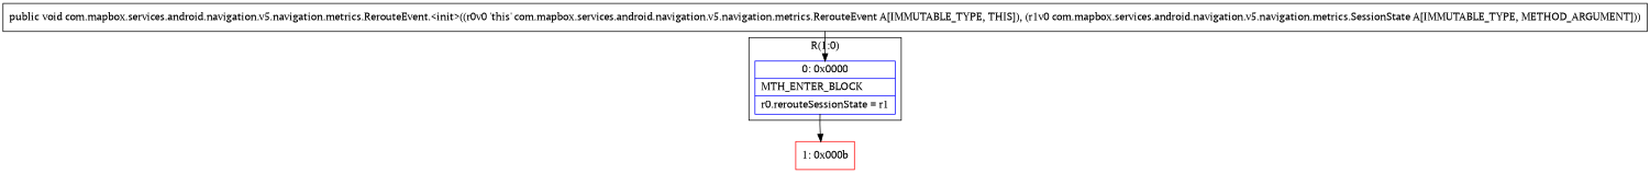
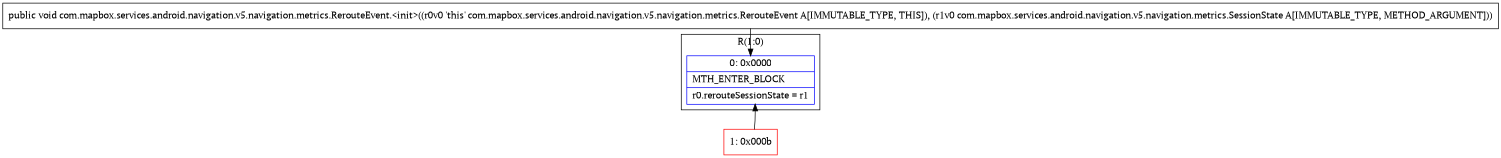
  digraph {
    fontname="PT Serif"
    node [shape=record fontname="PT Serif"]
    edge [fontname="PT Serif"]
    n1 [color=blue label="{0\:\ 0x0000|MTH_ENTER_BLOCK\l|r0.rerouteSessionState = r1\l}"]
    n2 [color=red label="{1\:\ 0x000b}"]
    n3 [label="{public void com.mapbox.services.android.navigation.v5.navigation.metrics.RerouteEvent.\<init\>((r0v0 'this' com.mapbox.services.android.navigation.v5.navigation.metrics.RerouteEvent A[IMMUTABLE_TYPE, THIS]), (r1v0 com.mapbox.services.android.navigation.v5.navigation.metrics.SessionState A[IMMUTABLE_TYPE, METHOD_ARGUMENT])) }"]
    subgraph cluster_1 {
      label="R(1:0)"
      n1
    }
-   n1 -> n2
+   n2 -> n1
    n3 -> n1
  }
